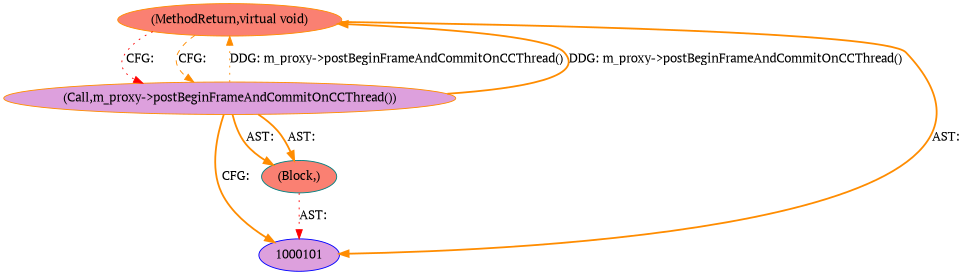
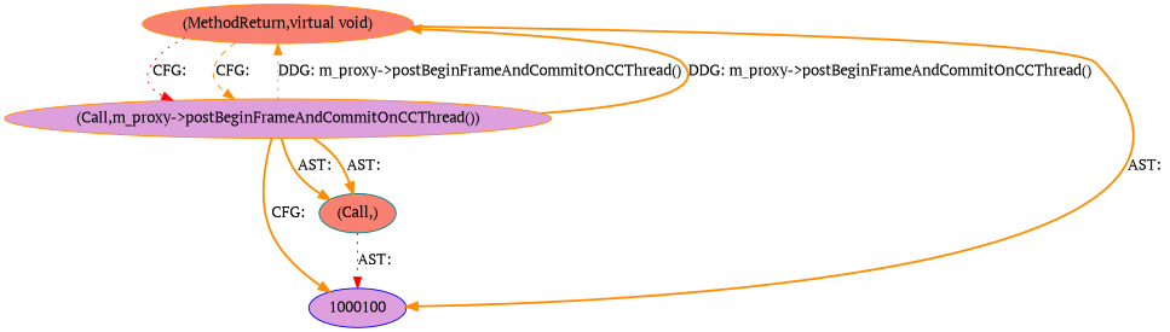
  digraph {
    fontname="PT Serif"
    node [color=darkorange fillcolor=salmon fontname="PT Serif" style=filled]
    edge [color=darkorange fontname="PT Serif" style=bold]
    n1 [label="(MethodReturn,virtual void)"]
    n2 [fillcolor=plum label="(Call,m_proxy->postBeginFrameAndCommitOnCCThread())"]
-   1000100 [color=blue fillcolor=plum label=1000101]
-   n4 [color=teal label="(Block,)"]
+   1000100 [color=blue fillcolor=plum]
+   n4 [color=teal label="(Call,)"]
    n1 -> n2 [color=red label="CFG: " style=dotted]
    n1 -> n2 [label="CFG: " style=dashed]
    n1 -> 1000100 [label="AST: "]
    n2 -> n1 [label="DDG: m_proxy->postBeginFrameAndCommitOnCCThread()" style=dotted]
    n2 -> n1 [label="DDG: m_proxy->postBeginFrameAndCommitOnCCThread()"]
    n2 -> 1000100 [label="CFG: "]
    n2 -> n4 [label="AST: "]
    n2 -> n4 [label="AST: "]
    n4 -> 1000100 [color=red label="AST: " style=dotted]
  }
